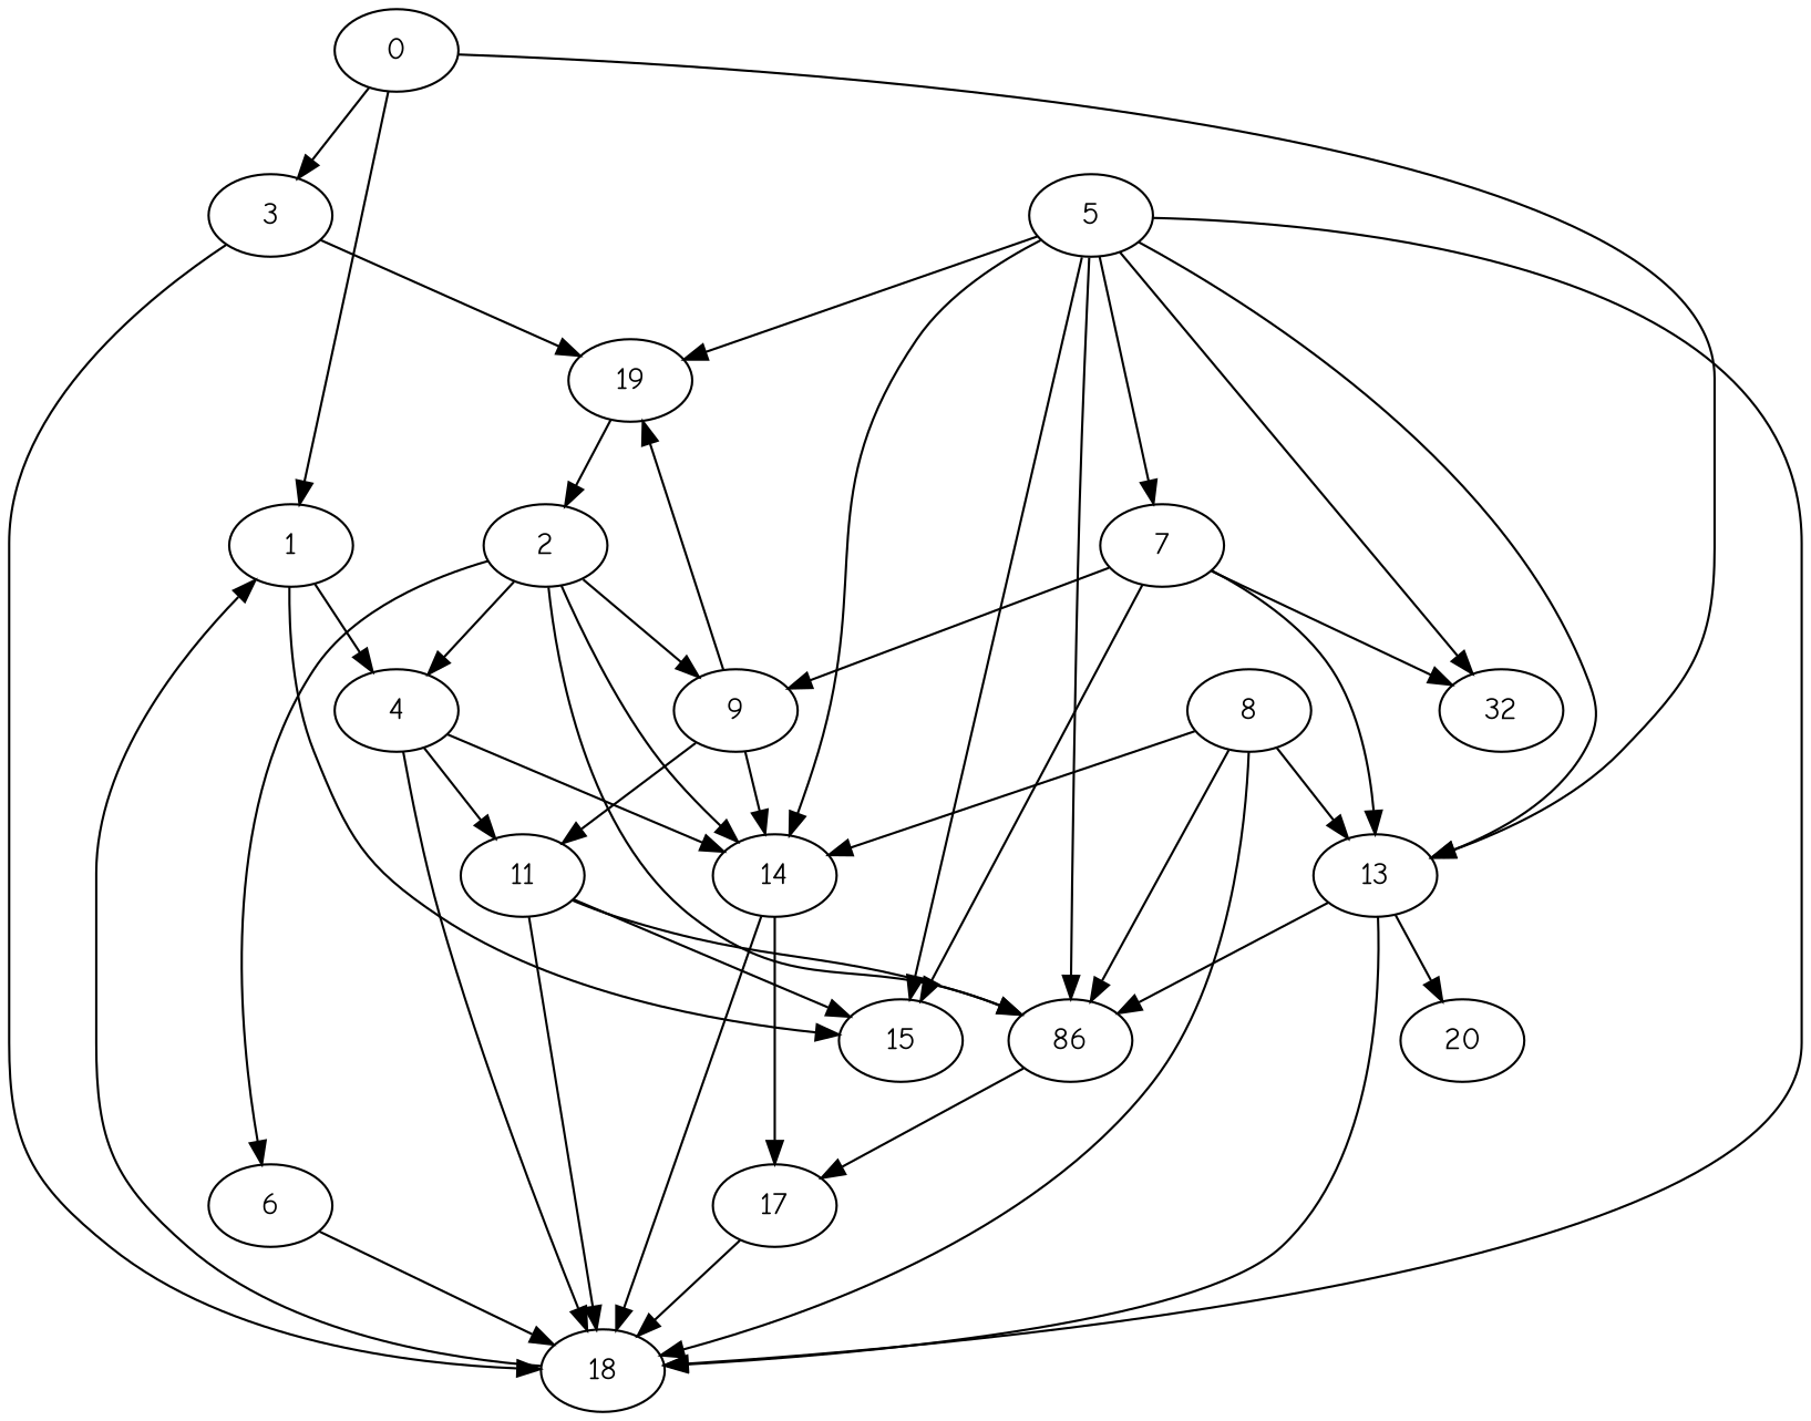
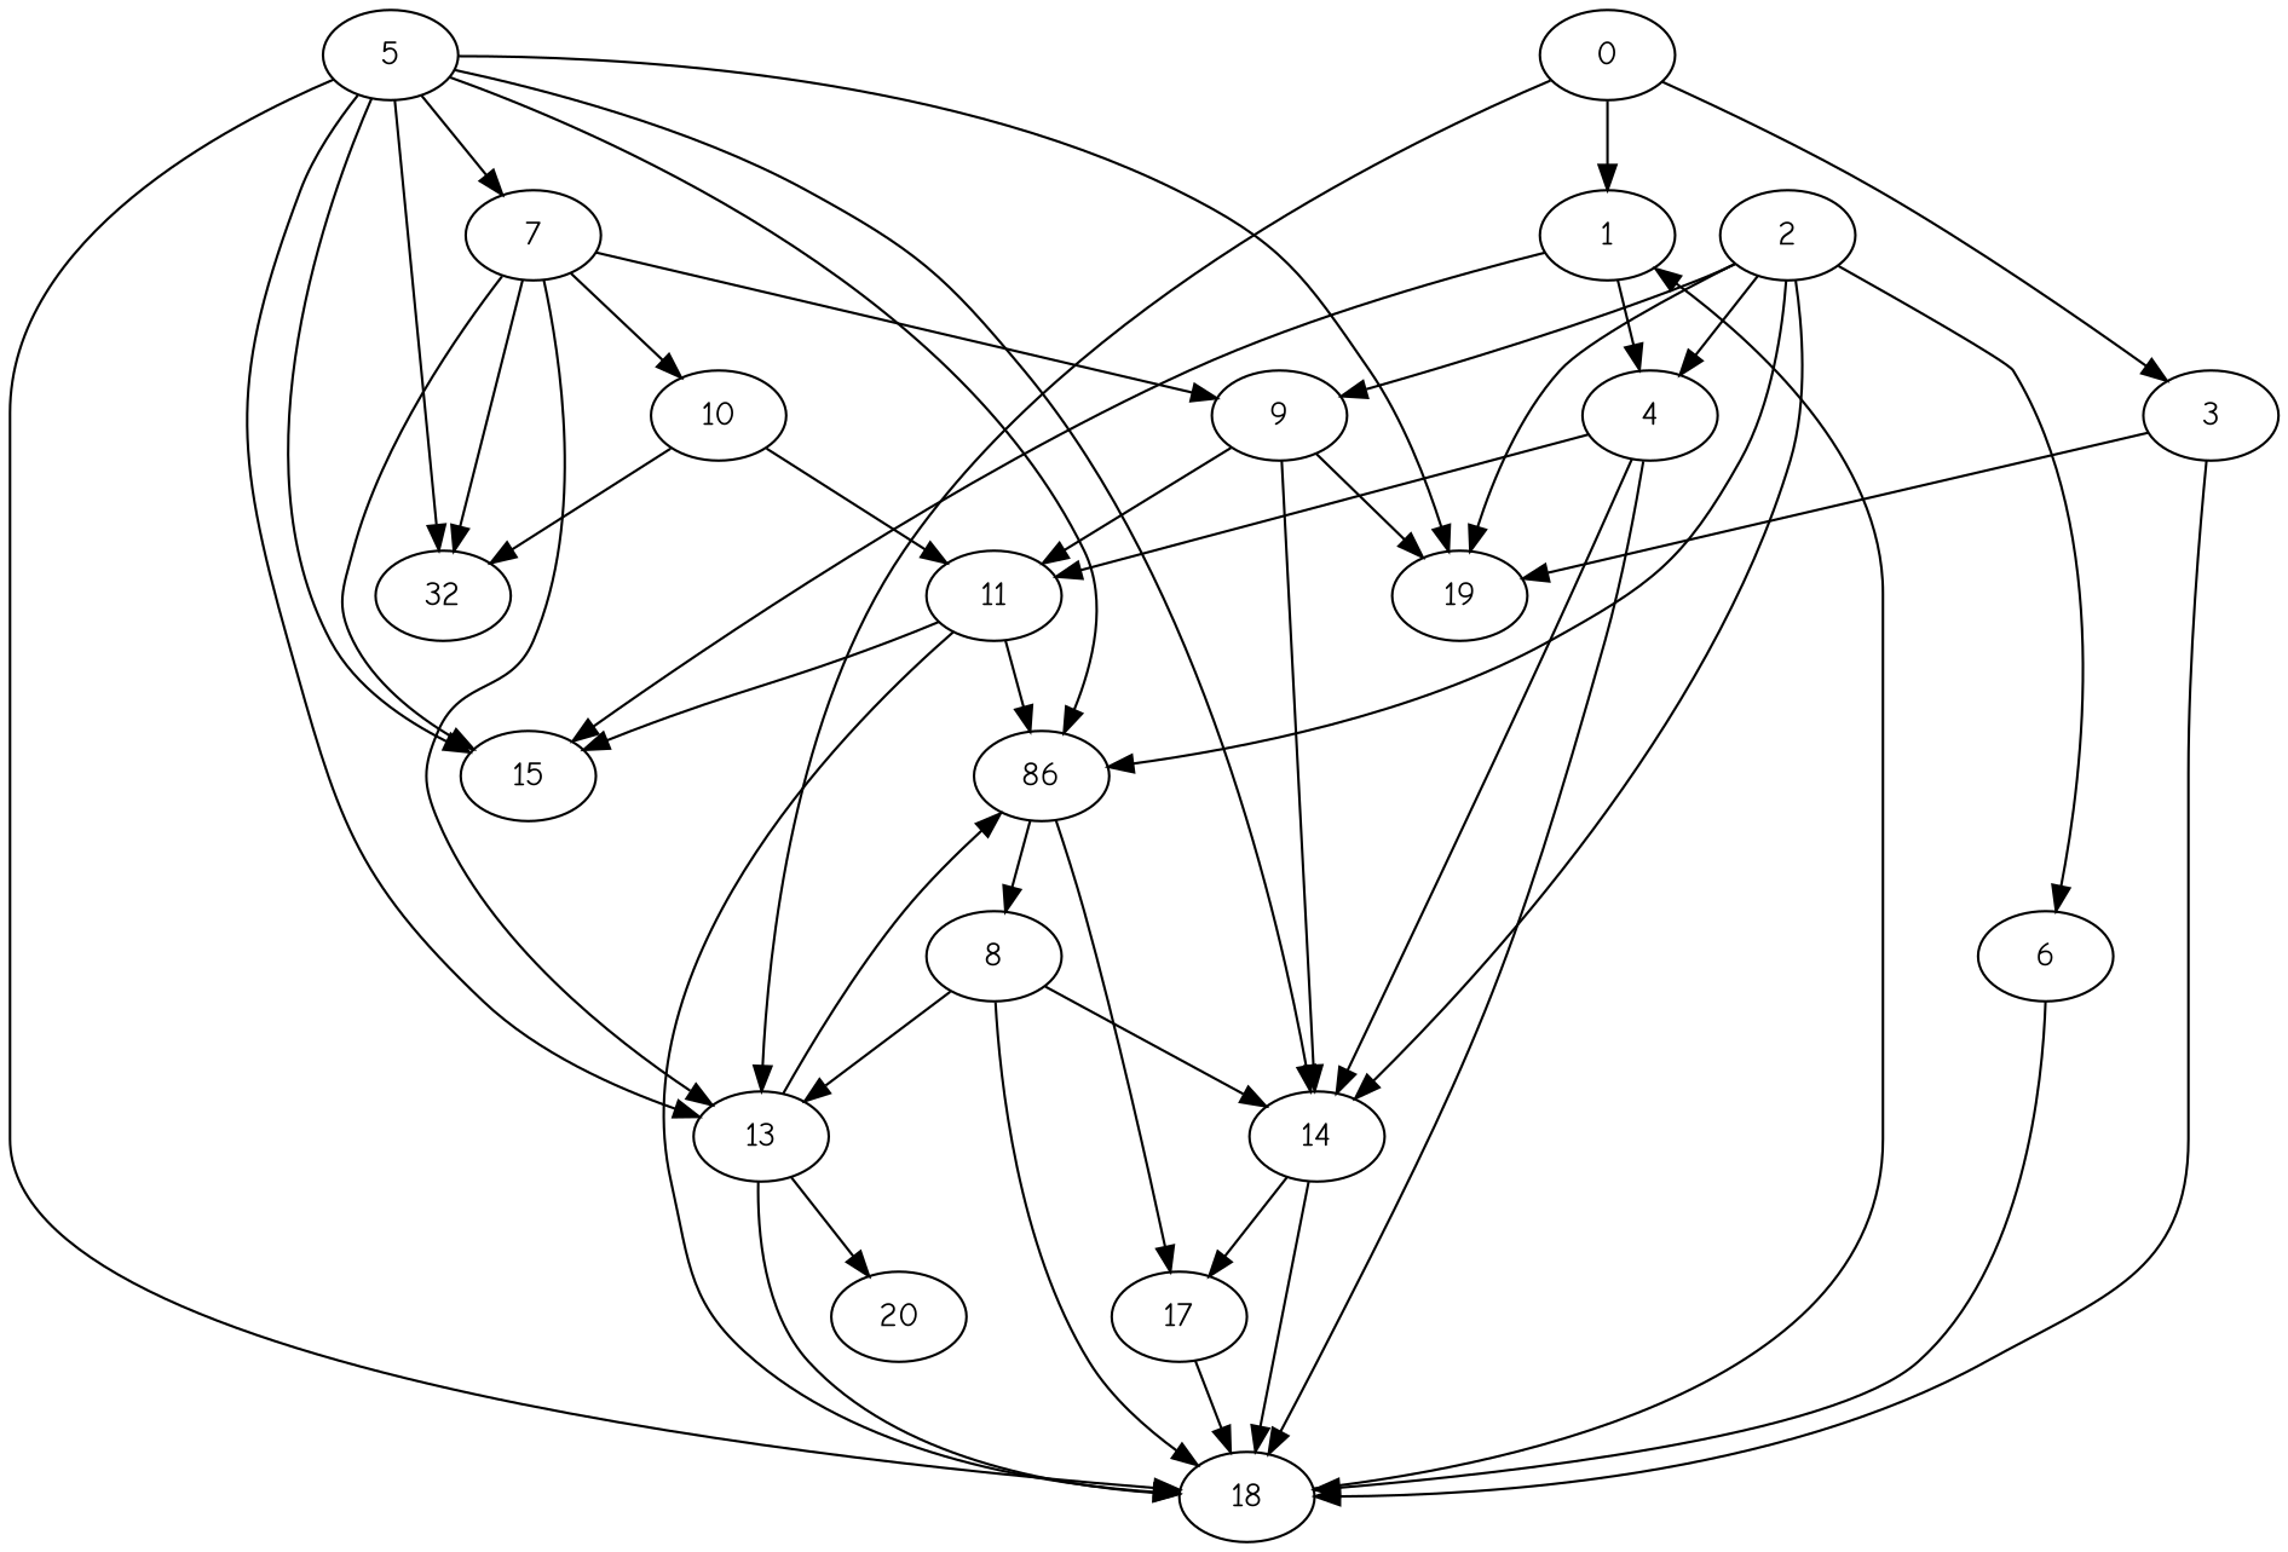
  digraph {
    fontname="Comic Neue"
    node [Weight=12 fontname="Comic Neue"]
    edge [Weight=3 fontname="Comic Neue"]
    0 [Weight=10]
    1 [Weight=20]
    13 [Weight=10]
    3
    15 [Weight=18]
    4 [Weight=14]
    n7 [Weight=14 label=86]
    18
    20 [Weight=20]
    19 [Weight=8]
    5 [Weight=4]
    7
    14
    n14 [Weight=6 label=32]
    9 [Weight=20]
+   10 [Weight=20]
    17 [Weight=4]
    11
    2 [Weight=14]
    6 [Weight=18]
    8 [Weight=14]
    0 -> 1 [Weight=10]
    0 -> 13 [Weight=7]
    0 -> 3 [Weight=4]
    1 -> 15 [Weight=2]
    1 -> 4 [Weight=5]
    13 -> n7 [Weight=8]
    13 -> 18 [Weight=7]
    13 -> 20 [Weight=4]
    3 -> 18
    3 -> 19 [Weight=5]
    4 -> 18 [Weight=8]
    4 -> 14 [Weight=2]
    4 -> 11 [Weight=9]
    n7 -> 17 [Weight=8]
    18 -> 1 [Weight=9]
    5 -> 13
    5 -> 15 [Weight=8]
    5 -> n7 [Weight=5]
    5 -> 18
    5 -> 19
    5 -> 7 [Weight=8]
    5 -> 14 [Weight=2]
    5 -> n14 [Weight=4]
    7 -> 13 [Weight=9]
    7 -> 15
    7 -> n14 [Weight=5]
    7 -> 9 [Weight=8]
+   7 -> 10
    14 -> 18 [Weight=10]
    14 -> 17
    9 -> 19 [Weight=2]
    9 -> 14 [Weight=10]
    9 -> 11
+   10 -> n14 [Weight=7]
+   10 -> 11 [Weight=4]
    17 -> 18 [Weight=2]
    11 -> 15
    11 -> n7
    11 -> 18 [Weight=5]
    2 -> 4 [Weight=8]
    2 -> n7 [Weight=8]
-   19 -> 2 [Weight=4]
+   2 -> 19 [Weight=4]
    2 -> 14 [Weight=7]
    2 -> 9 [Weight=6]
    2 -> 6 [Weight=6]
    6 -> 18 [Weight=4]
    8 -> 13
-   8 -> n7 [Weight=10]
+   n7 -> 8 [Weight=10]
    8 -> 18 [Weight=4]
    8 -> 14 [Weight=4]
  }
